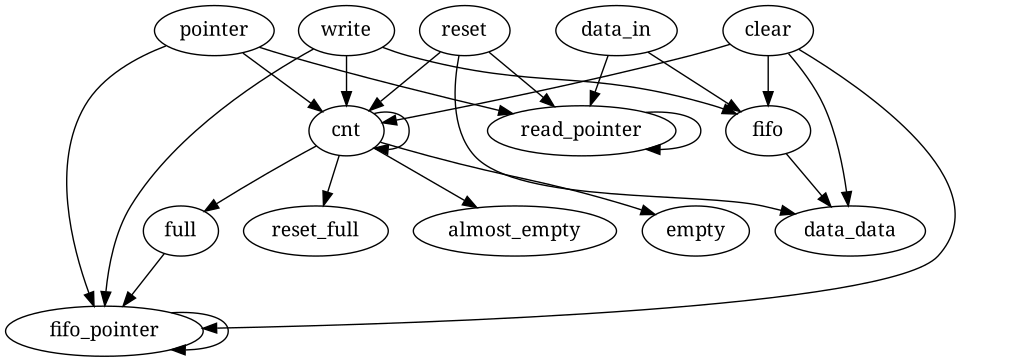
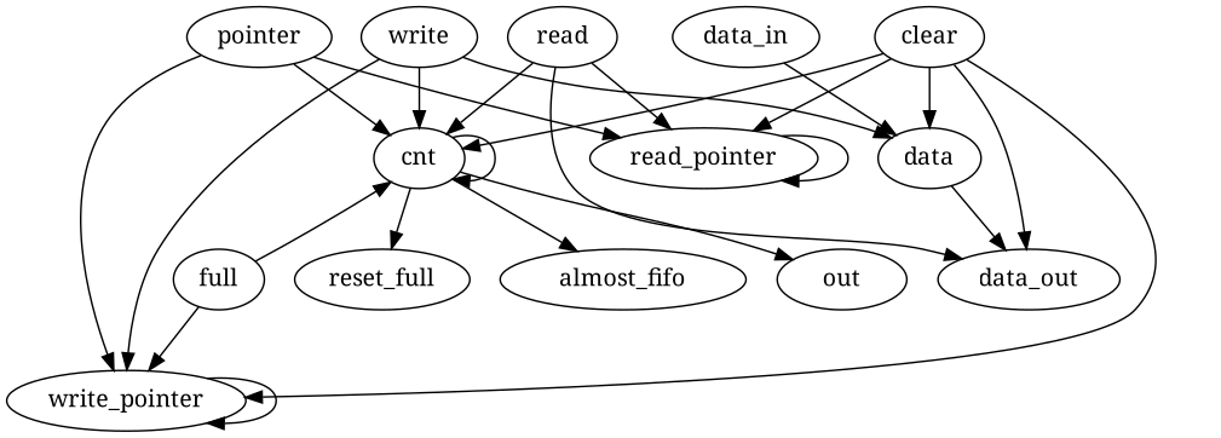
  digraph {
    fontname="Noto Serif"
    node [fontname="Noto Serif"]
    edge [fontname="Noto Serif" weight=2.0]
    n1 [label=pointer]
    cnt
    read_pointer
-   write_pointer [label=fifo_pointer]
+   write_pointer
    full
    n6 [label=reset_full]
-   almost_empty
-   empty
-   fifo
-   data_out [label=data_data]
+   almost_empty [label=almost_fifo]
+   empty [label=out]
+   fifo [label=data]
+   data_out
    clear
    data_in
    write
-   read [label=reset]
+   read
    n1 -> cnt [weight=4.0]
    n1 -> read_pointer [weight=3.0]
    n1 -> write_pointer [weight=3.0]
    cnt -> cnt
-   cnt -> full [weight=1.0]
+   full -> cnt [weight=1.0]
    cnt -> n6 [weight=1.0]
    cnt -> almost_empty [weight=1.0]
    cnt -> empty [weight=1.0]
    read_pointer -> read_pointer [weight=1.0]
    write_pointer -> write_pointer [weight=1.0]
    full -> write_pointer [weight=1.0]
    fifo -> data_out
    clear -> cnt [weight=3.0]
-   data_in -> read_pointer
+   clear -> read_pointer
    clear -> write_pointer
    clear -> fifo
    clear -> data_out
    data_in -> fifo
    write -> cnt [weight=3.0]
    write -> write_pointer
    write -> fifo [weight=3.0]
    read -> cnt [weight=5.0]
    read -> read_pointer
    read -> data_out [weight=1.0]
  }
